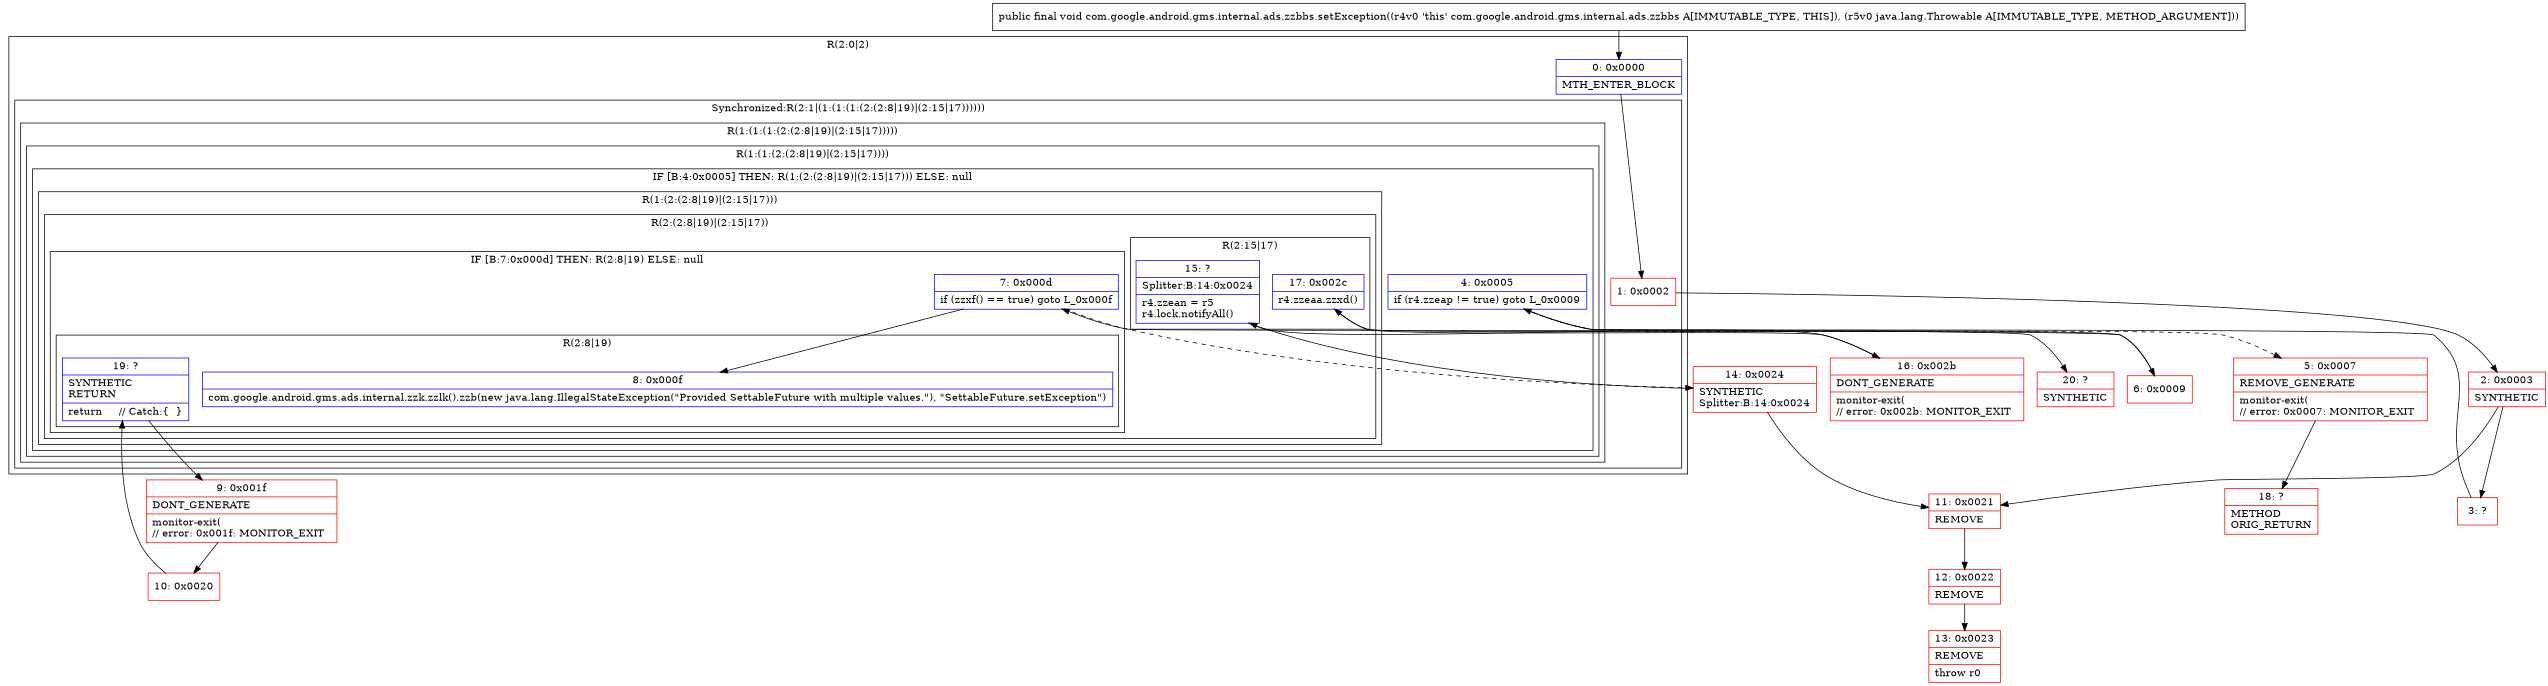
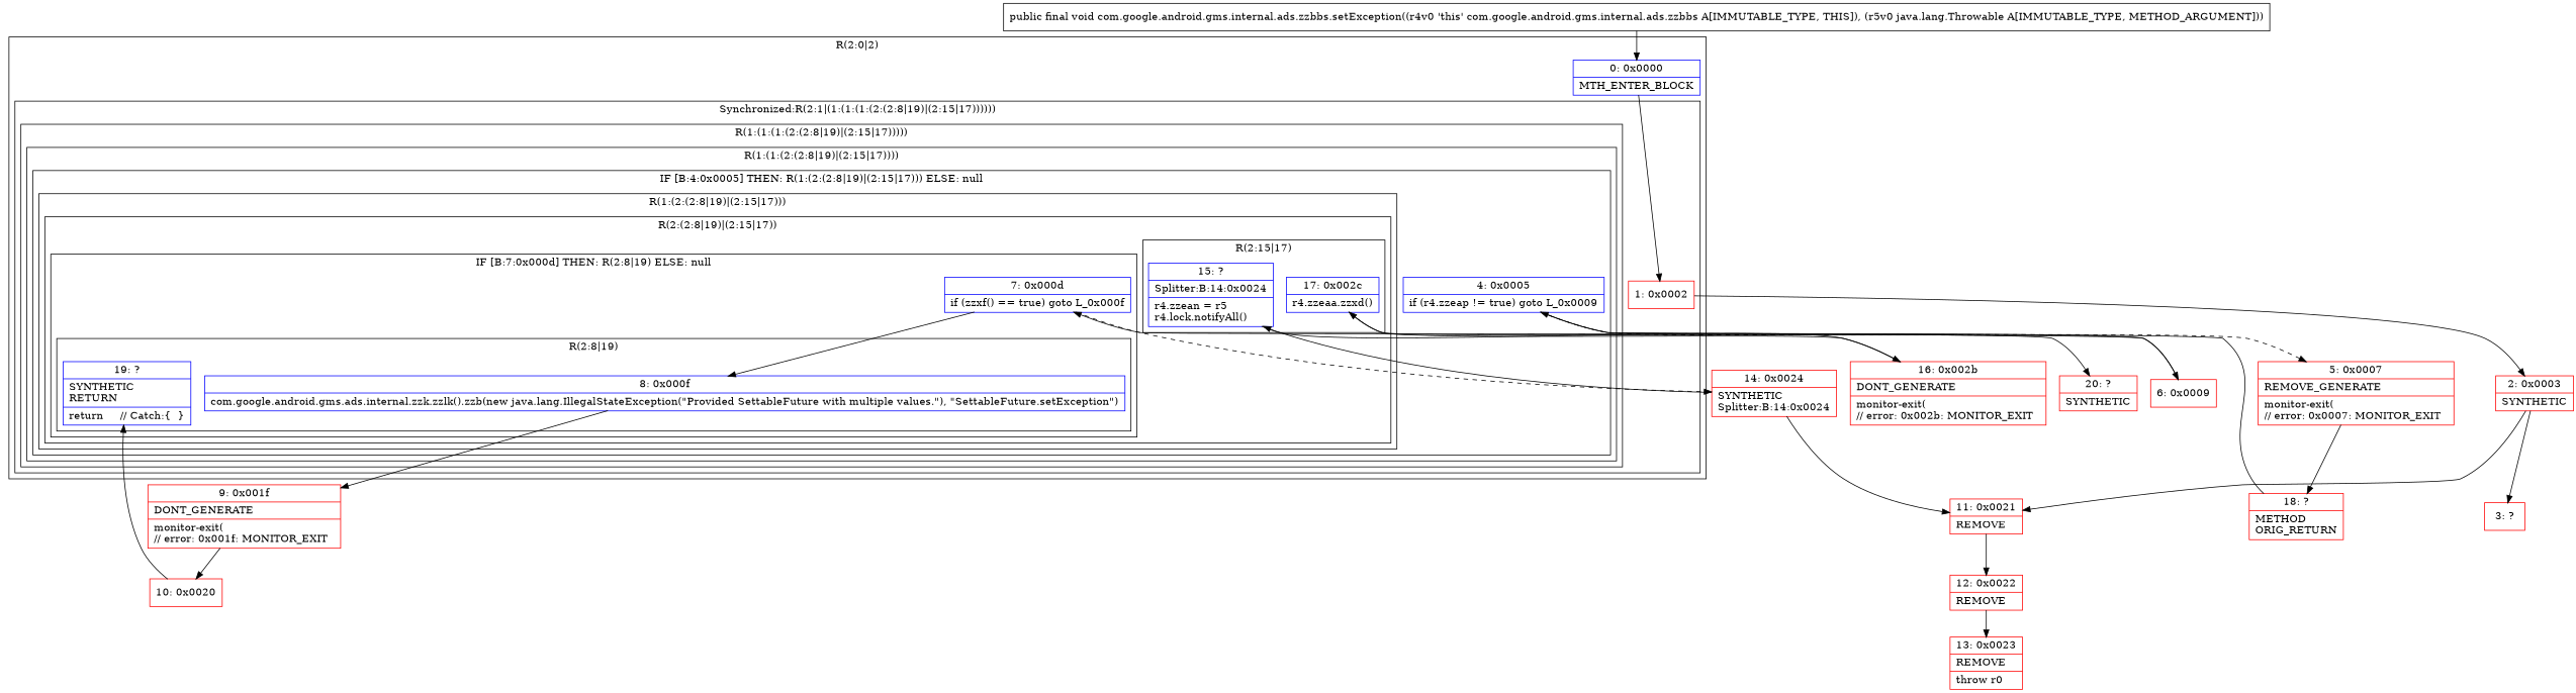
  digraph {
    node [color=red shape=record]
    n1 [color=blue label="{8\:\ 0x000f|com.google.android.gms.ads.internal.zzk.zzlk().zzb(new java.lang.IllegalStateException(\"Provided SettableFuture with multiple values.\"), \"SettableFuture.setException\")\l}"]
    n2 [color=blue label="{19\:\ ?|SYNTHETIC\lRETURN\l|return     \/\/ Catch:\{  \}\l}"]
    n3 [color=blue label="{7\:\ 0x000d|if (zzxf() == true) goto L_0x000f\l}"]
    n4 [color=blue label="{15\:\ ?|Splitter:B:14:0x0024\l|r4.zzean = r5\lr4.lock.notifyAll()\l}"]
    n5 [color=blue label="{17\:\ 0x002c|r4.zzeaa.zzxd()\l}"]
    n6 [color=blue label="{4\:\ 0x0005|if (r4.zzeap != true) goto L_0x0009\l}"]
    n7 [label="{1\:\ 0x0002}"]
    n8 [color=blue label="{0\:\ 0x0000|MTH_ENTER_BLOCK\l}"]
    n9 [label="{9\:\ 0x001f|DONT_GENERATE\l|monitor\-exit(\l\/\/ error: 0x001f: MONITOR_EXIT  \l}"]
    n10 [label="{14\:\ 0x0024|SYNTHETIC\lSplitter:B:14:0x0024\l}"]
    n11 [label="{16\:\ 0x002b|DONT_GENERATE\l|monitor\-exit(\l\/\/ error: 0x002b: MONITOR_EXIT  \l}"]
    n12 [label="{20\:\ ?|SYNTHETIC\l}"]
    n13 [label="{5\:\ 0x0007|REMOVE_GENERATE\l|monitor\-exit(\l\/\/ error: 0x0007: MONITOR_EXIT  \l}"]
    n14 [label="{6\:\ 0x0009}"]
    n15 [label="{2\:\ 0x0003|SYNTHETIC\l}"]
    n16 [label="{3\:\ ?}"]
    n17 [label="{11\:\ 0x0021|REMOVE\l}"]
    n18 [label="{18\:\ ?|METHOD\lORIG_RETURN\l}"]
    n19 [label="{10\:\ 0x0020}"]
    n20 [label="{12\:\ 0x0022|REMOVE\l}"]
    n21 [label="{13\:\ 0x0023|REMOVE\l|throw r0\l}"]
    n22 [label="{public final void com.google.android.gms.internal.ads.zzbbs.setException((r4v0 'this' com.google.android.gms.internal.ads.zzbbs A[IMMUTABLE_TYPE, THIS]), (r5v0 java.lang.Throwable A[IMMUTABLE_TYPE, METHOD_ARGUMENT])) }" color=""]
    subgraph cluster_1 {
      label="R(2:0|2)"
      n8
      subgraph cluster_2 {
        label="Synchronized:R(2:1|(1:(1:(1:(2:(2:8|19)|(2:15|17))))))"
        n7
        subgraph cluster_3 {
          label="R(1:(1:(1:(2:(2:8|19)|(2:15|17)))))"
          subgraph cluster_4 {
            label="R(1:(1:(2:(2:8|19)|(2:15|17))))"
            subgraph cluster_5 {
              label="IF [B:4:0x0005] THEN: R(1:(2:(2:8|19)|(2:15|17))) ELSE: null"
              n6
              subgraph cluster_6 {
                label="R(1:(2:(2:8|19)|(2:15|17)))"
                subgraph cluster_7 {
                  label="R(2:(2:8|19)|(2:15|17))"
                  subgraph cluster_8 {
                    label="IF [B:7:0x000d] THEN: R(2:8|19) ELSE: null"
                    n3
                    subgraph cluster_9 {
                      label="R(2:8|19)"
                      n1
                      n2
                    }
                  }
                  subgraph cluster_10 {
                    label="R(2:15|17)"
                    n4
                    n5
                  }
                }
              }
            }
          }
        }
      }
    }
-   n2 -> n9
+   n1 -> n9
    n3 -> n1
    n3 -> n10 [style=dashed]
    n4 -> n11
    n5 -> n12
    n6 -> n13 [style=dashed]
    n6 -> n14
    n7 -> n15
    n8 -> n7
    n9 -> n19
    n10 -> n4
    n10 -> n17
    n11 -> n5
    n13 -> n18
    n14 -> n3
    n15 -> n16
    n15 -> n17
-   n16 -> n6
+   n18 -> n6
    n17 -> n20
    n19 -> n2
    n20 -> n21
    n22 -> n8
  }
